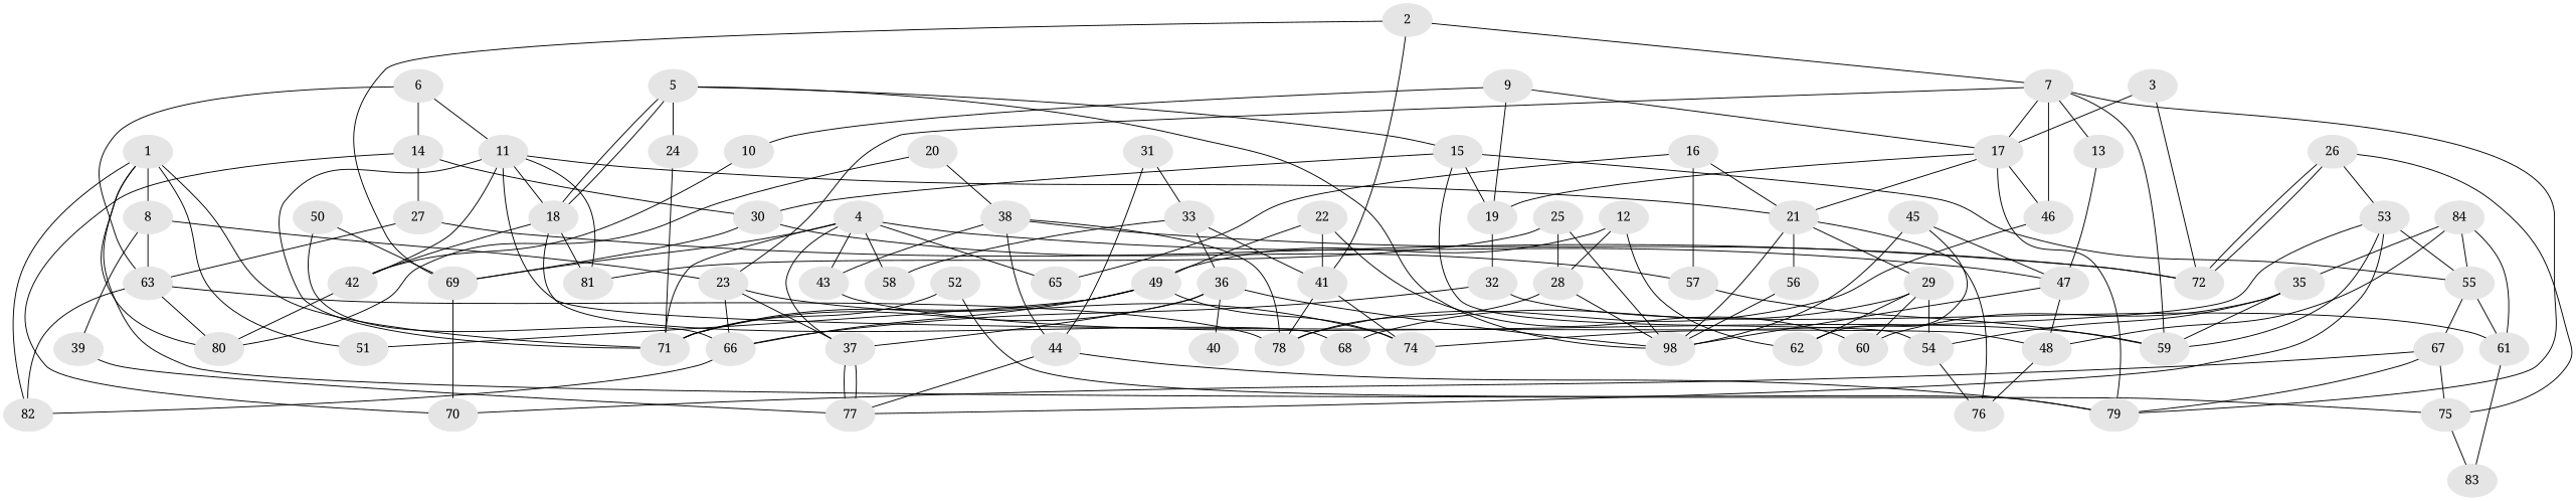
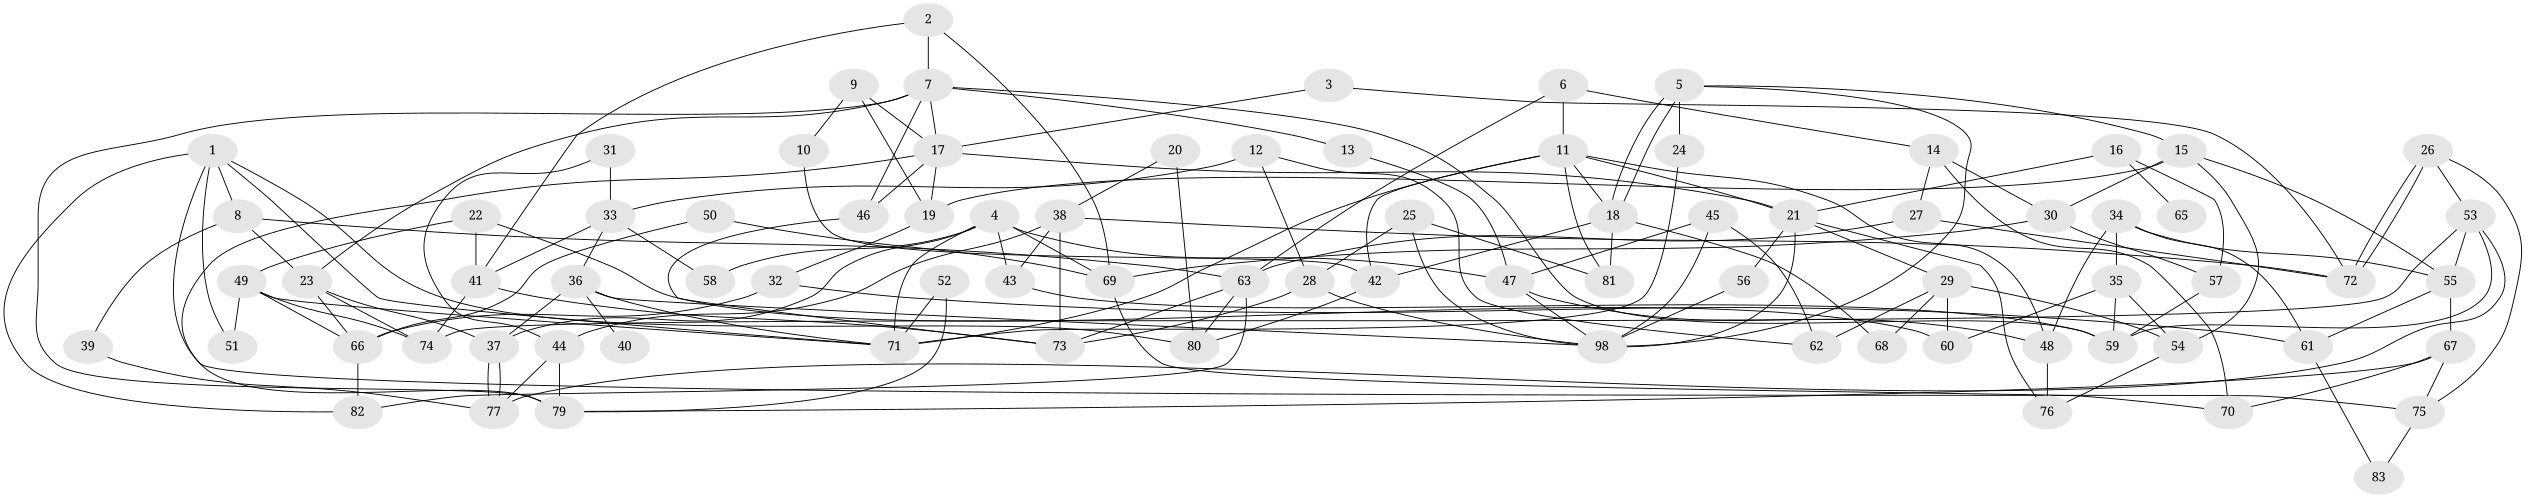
  graph {
    fontname="Noto Serif"
    node [color=gray90 fontname="Noto Serif" style=filled]
    edge [fontname="Noto Serif"]
    1
    8
    51
    71
    75
    80
    82
    63
    23
    39
    83
    2
    7
    41
    69
    17
    13
    46
    59
    79
    74
-   73 [label=78]
+   73
    70
    3
    72
    19
    21
    4
    37
    43
    47
    58
    65
    77
    n35 [label=98]
    48
    5
    15
    18
    24
    30
    54
    55
    42
    81
    68
    6
    11
    14
    27
    66
    9
    10
    32
    29
    56
    76
    12
    28
    49
    62
    57
    61
    67
    16
    22
    60
    20
    38
    44
    25
    26
    53
    31
    33
    36
    40
-   34 [label=84]
+   34
    35
    45
    50
    52
    1 -- 8
    1 -- 51
    1 -- 71
    1 -- 75
    1 -- 80
    1 -- 82
    8 -- 63
    8 -- 23
    8 -- 39
    75 -- 83
    63 -- 80
    63 -- 82
    63 -- 73
    23 -- 74
    23 -- 37
    23 -- 66
    39 -- 77
    2 -- 7
    2 -- 41
    2 -- 69
    7 -- 23
    7 -- 17
    7 -- 13
    7 -- 46
    7 -- 59
    7 -- 79
    41 -- 74
    41 -- 73
    69 -- 70
    17 -- 46
    17 -- 79
    17 -- 19
    17 -- 21
    13 -- 47
    46 -- 73
    3 -- 17
    3 -- 72
    19 -- 32
    21 -- n35
    21 -- 29
    21 -- 56
    21 -- 76
    4 -- 71
    4 -- 69
    4 -- 37
    4 -- 43
    4 -- 47
    4 -- 58
-   4 -- 65
    37 -- 77
    37 -- 77
    43 -- 59
    47 -- n35
    47 -- 48
    48 -- 76
    5 -- n35
    5 -- 15
    5 -- 18
    5 -- 18
    5 -- 24
    15 -- 19
    15 -- 30
    15 -- 54
    15 -- 55
    18 -- 42
    18 -- 81
    18 -- 68
    24 -- 71
    30 -- 69
    30 -- 57
    54 -- 76
    55 -- 61
    55 -- 67
    42 -- 80
    6 -- 63
    6 -- 11
    6 -- 14
    11 -- 71
    11 -- 21
    11 -- 48
    11 -- 18
    11 -- 42
    11 -- 81
    14 -- 70
    14 -- 30
    14 -- 27
    27 -- 63
    27 -- 72
    66 -- 82
    9 -- 17
    9 -- 19
    9 -- 10
    10 -- 42
    32 -- 66
    32 -- 61
    29 -- 54
    29 -- 68
    29 -- 62
    29 -- 60
    56 -- n35
    12 -- 28
-   12 -- 49
+   12 -- 33
    12 -- 62
    28 -- 73
    28 -- n35
    49 -- 51
    49 -- 71
    49 -- 74
    49 -- 66
    57 -- 59
    61 -- 83
    67 -- 75
    67 -- 79
    67 -- 70
    16 -- 21
    16 -- 65
    16 -- 57
    22 -- 41
    22 -- 49
    22 -- 60
    20 -- 80
    20 -- 38
    38 -- 73
    38 -- 72
    38 -- 43
    38 -- 44
    44 -- 79
    44 -- 77
    25 -- n35
    25 -- 81
    25 -- 28
    26 -- 75
    26 -- 72
    26 -- 72
    26 -- 53
    53 -- 59
    53 -- 74
    53 -- 77
    53 -- 55
    31 -- 44
    31 -- 33
    33 -- 41
    33 -- 58
    33 -- 36
    36 -- 71
    36 -- 37
    36 -- n35
    36 -- 40
    34 -- 48
    34 -- 55
    34 -- 61
    34 -- 35
    35 -- 59
    35 -- 54
    35 -- 60
    45 -- 47
    45 -- n35
    45 -- 62
    50 -- 69
    50 -- 66
    52 -- 71
    52 -- 79
  }
